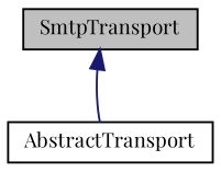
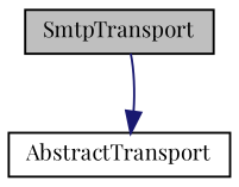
  digraph {
    fontname="Playfair Display"
    node [color=black fontname="Playfair Display" fontsize=10 shape=record style=filled]
    n1 [fillcolor=grey75 fontcolor=black height=0.2 label=SmtpTransport width=0.4]
    n2 [fillcolor=white height=0.2 label=AbstractTransport width=0.4]
-   n1 -> n2 [color=midnightblue dir=back fontname="Playfair Display" fontsize=10 labelfontname=Helvetica labelfontsize=10 style=solid]
+   n2 -> n1 [color=midnightblue dir=back fontname="Playfair Display" fontsize=10 labelfontname=Helvetica labelfontsize=10 style=solid]
  }
